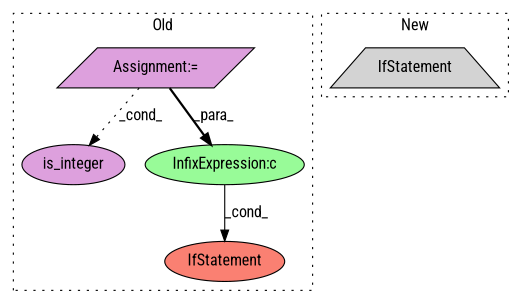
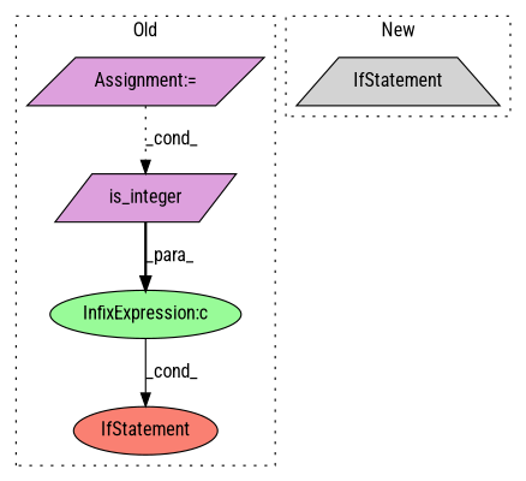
  digraph {
    fontname="Roboto Condensed"
    node [a=25 fillcolor=plum fontname="Roboto Condensed" l="4,2" shape=parallelogram style=filled]
    edge [fontname="Roboto Condensed"]
-   n1 [a=32 l=12 label=is_integer s=4929 shape=ellipse]
+   n1 [a=32 l=12 label=is_integer s=4929]
    n2 [fillcolor=salmon label=IfStatement s="4879,5037" shape=ellipse]
    n3 [a=27 fillcolor=palegreen l=4 label="InfixExpression:c" s=4919 shape=ellipse]
    n4 [a=7 l=34 label="Assignment:=" s=5000]
    n5 [fillcolor=lightgrey label=IfStatement s="4904,4961" shape=trapezium]
    subgraph cluster_1 {
      label=Old
      style=dotted
      n1
      n2
      n3
      n4
    }
    subgraph cluster_2 {
      label=New
      style=dotted
      n5
    }
-   n4 -> n3 [label=_para_ style=bold]
+   n1 -> n3 [label=_para_ style=bold]
    n3 -> n2 [label=_cond_ style=solid]
    n4 -> n1 [label=_cond_ style=dotted]
  }
